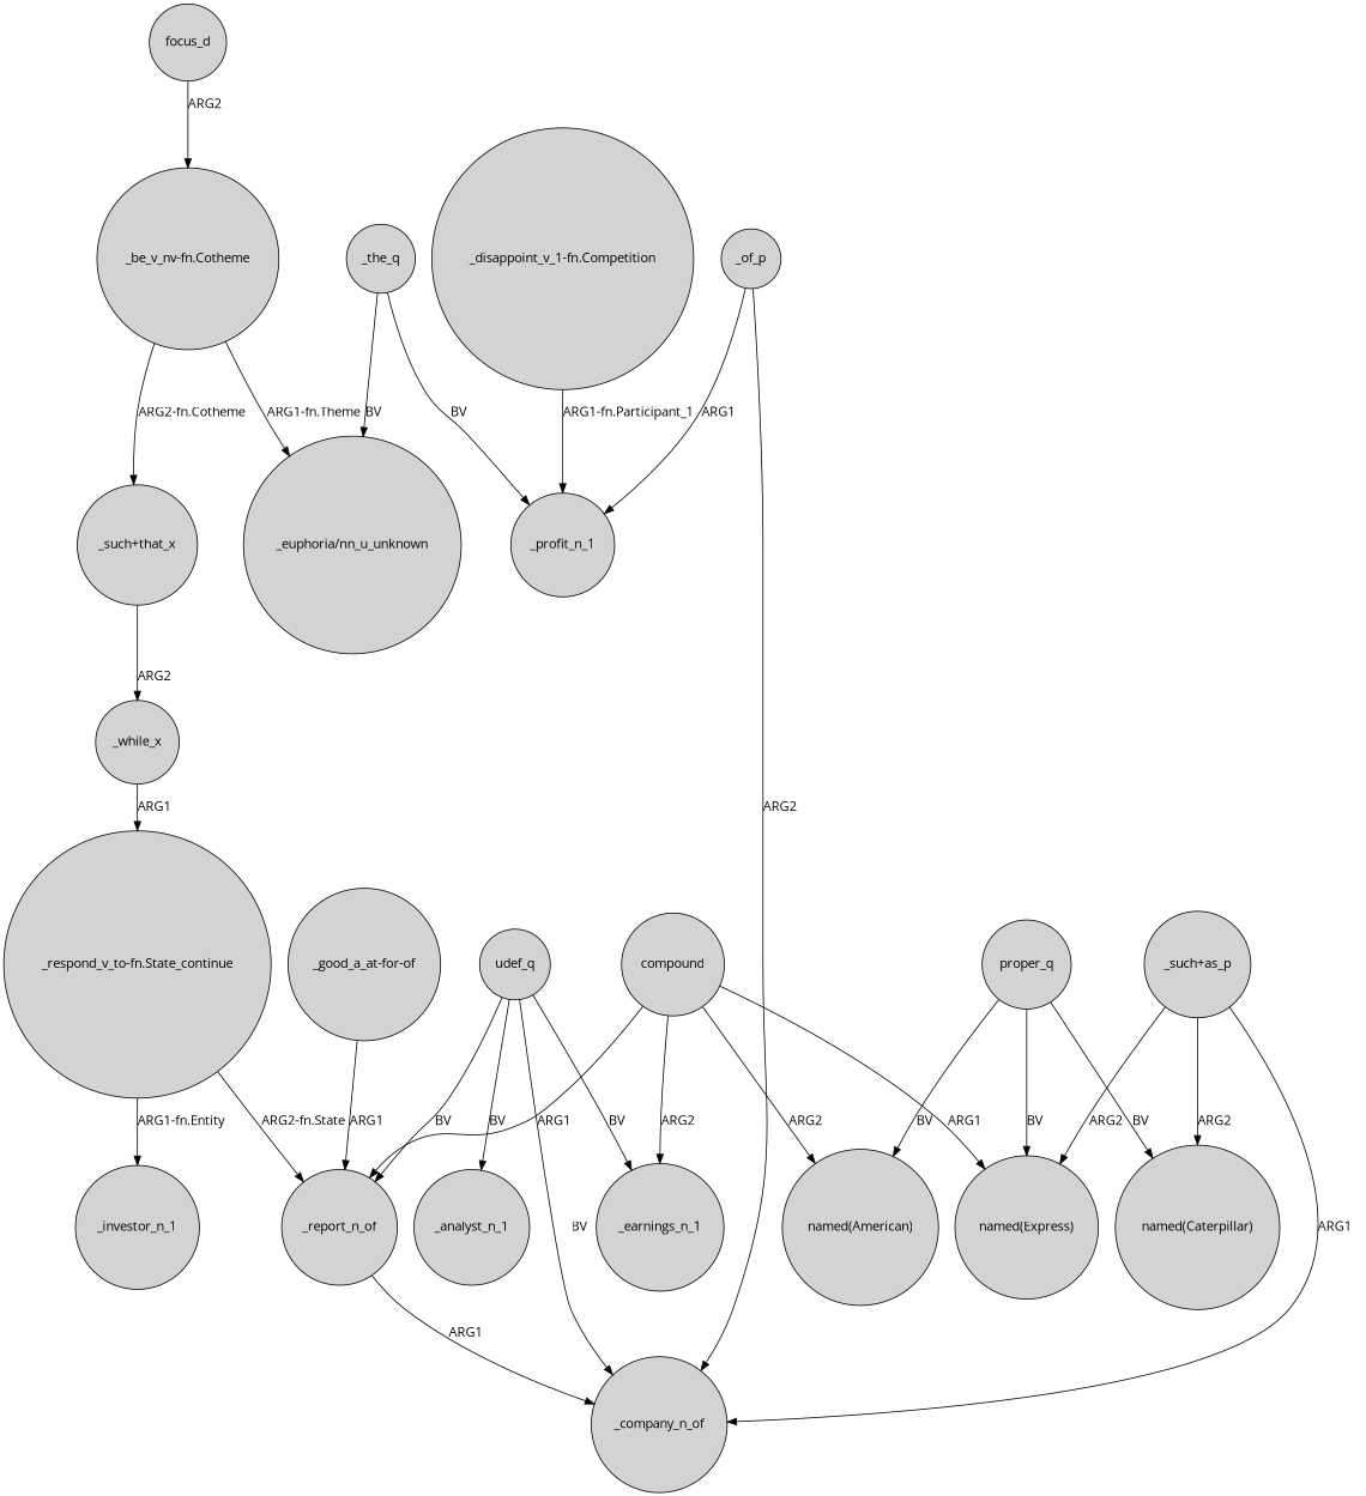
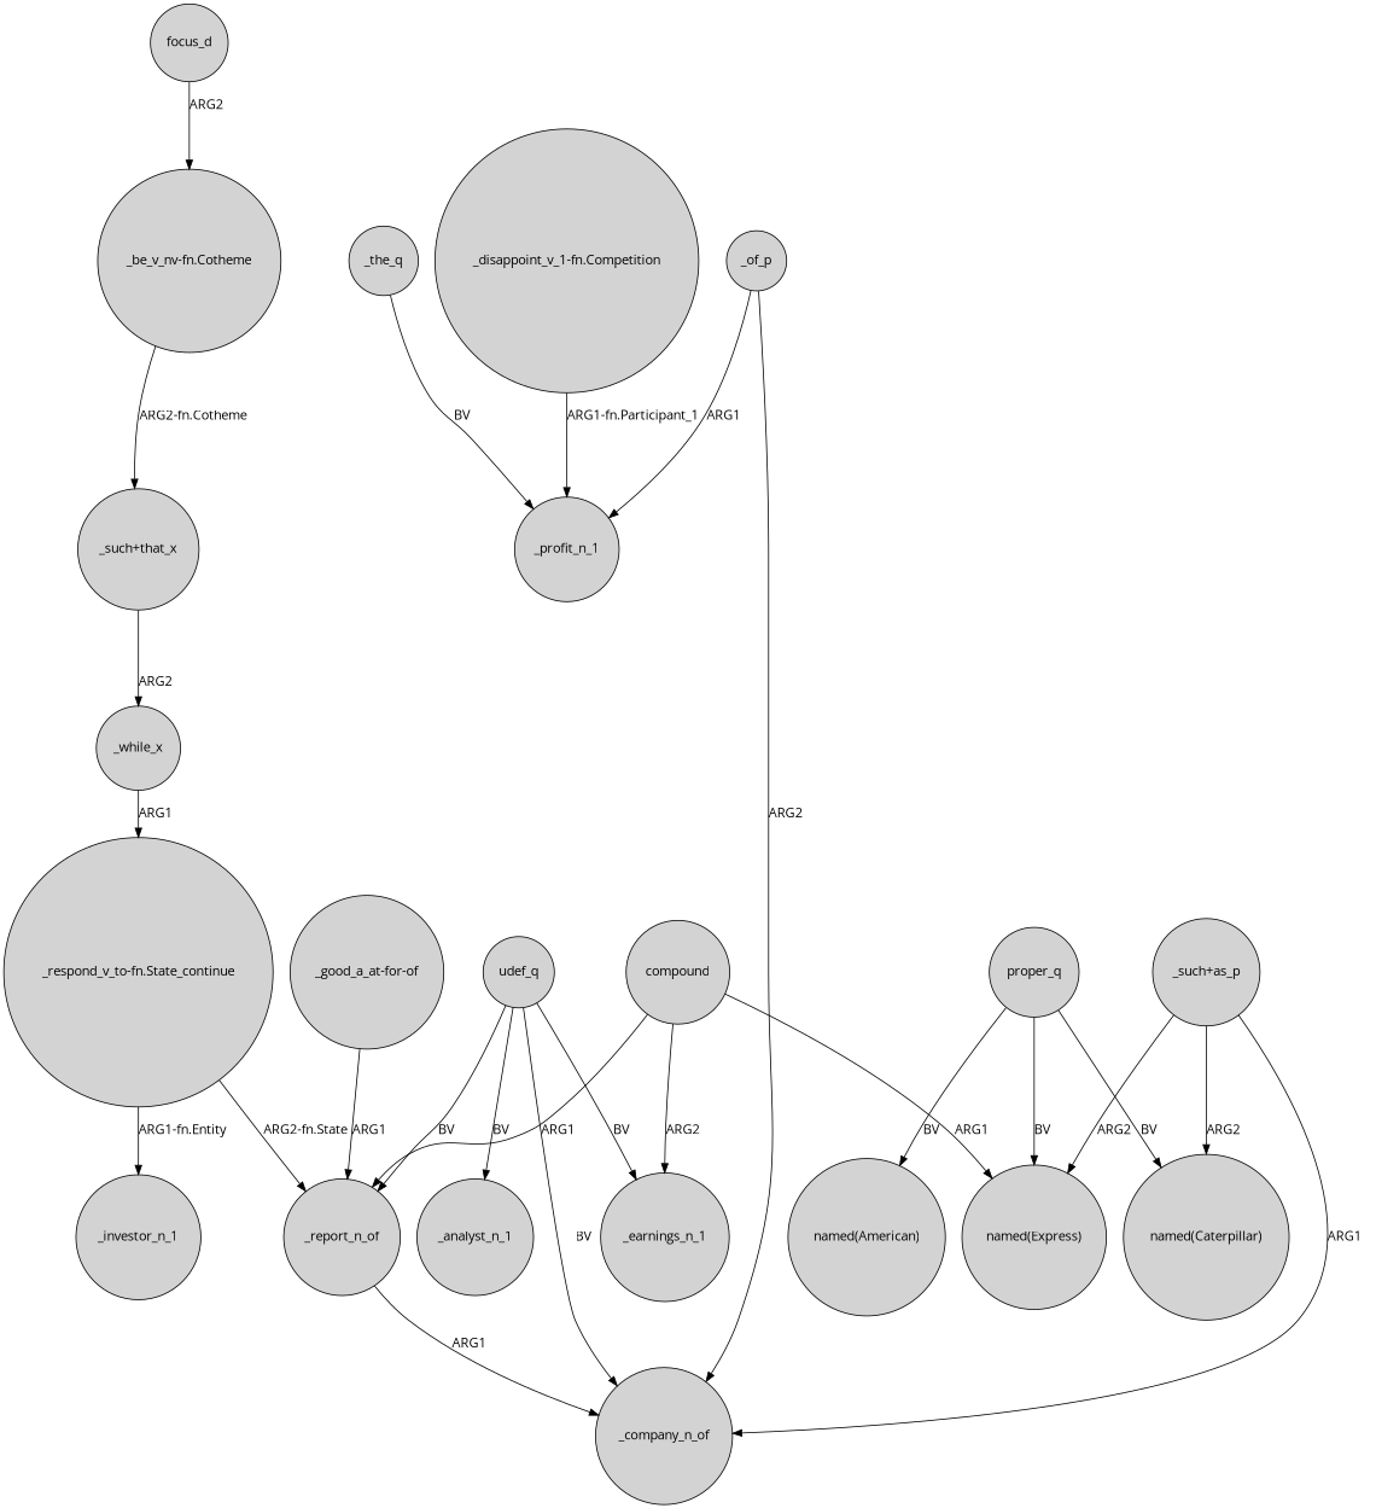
  digraph {
    fontname="Open Sans"
    node [fontname="Open Sans" shape=circle style=filled]
    edge [fontname="Open Sans"]
    "_such+that_x"
    _while_x
    "_respond_v_to-fn.State_continue"
    _investor_n_1
    _report_n_of
    _company_n_of
    udef_q
    _analyst_n_1
    _earnings_n_1
    focus_d
    "_be_v_nv-fn.Cotheme"
-   "_euphoria/nn_u_unknown"
    proper_q
    "named(Express)"
    "named(Caterpillar)"
    "named(American)"
    _the_q
    _profit_n_1
    compound
    "_good_a_at-for-of"
    "_such+as_p"
    _of_p
    "_disappoint_v_1-fn.Competition"
    "_such+that_x" -> _while_x [label=ARG2]
    _while_x -> "_respond_v_to-fn.State_continue" [label=ARG1]
    "_respond_v_to-fn.State_continue" -> _investor_n_1 [label="ARG1-fn.Entity"]
    "_respond_v_to-fn.State_continue" -> _report_n_of [label="ARG2-fn.State"]
    _report_n_of -> _company_n_of [label=ARG1]
    udef_q -> _report_n_of [label=BV]
    udef_q -> _company_n_of [label=BV]
    udef_q -> _analyst_n_1 [label=BV]
    udef_q -> _earnings_n_1 [label=BV]
    focus_d -> "_be_v_nv-fn.Cotheme" [label=ARG2]
    "_be_v_nv-fn.Cotheme" -> "_such+that_x" [label="ARG2-fn.Cotheme"]
-   "_be_v_nv-fn.Cotheme" -> "_euphoria/nn_u_unknown" [label="ARG1-fn.Theme"]
    proper_q -> "named(Express)" [label=BV]
    proper_q -> "named(Caterpillar)" [label=BV]
    proper_q -> "named(American)" [label=BV]
-   _the_q -> "_euphoria/nn_u_unknown" [label=BV]
    _the_q -> _profit_n_1 [label=BV]
    compound -> _report_n_of [label=ARG1]
    compound -> _earnings_n_1 [label=ARG2]
    compound -> "named(Express)" [label=ARG1]
-   compound -> "named(American)" [label=ARG2]
    "_good_a_at-for-of" -> _report_n_of [label=ARG1]
    "_such+as_p" -> _company_n_of [label=ARG1]
    "_such+as_p" -> "named(Express)" [label=ARG2]
    "_such+as_p" -> "named(Caterpillar)" [label=ARG2]
    _of_p -> _company_n_of [label=ARG2]
    _of_p -> _profit_n_1 [label=ARG1]
    "_disappoint_v_1-fn.Competition" -> _profit_n_1 [label="ARG1-fn.Participant_1"]
  }
